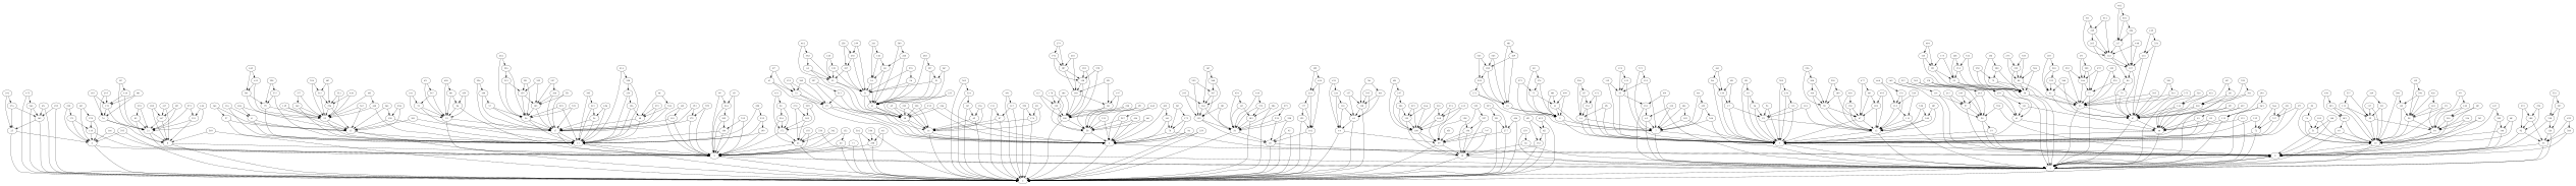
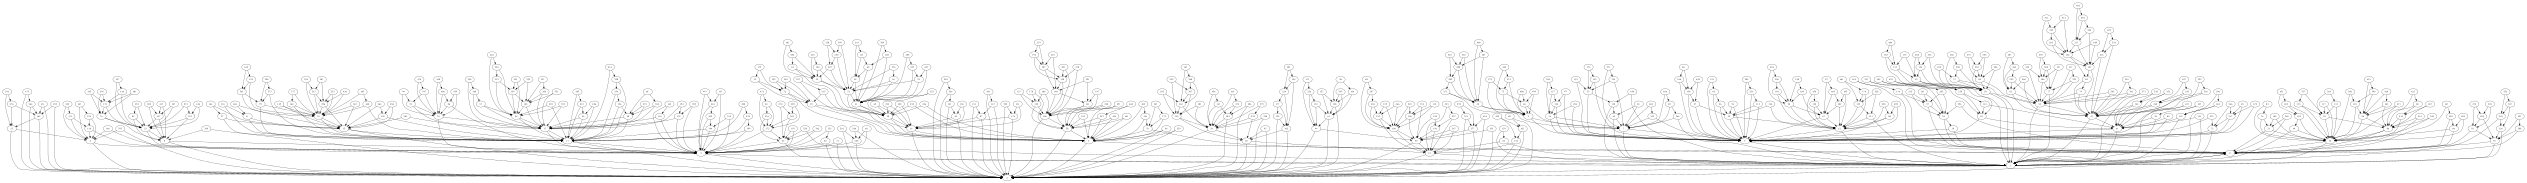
  digraph {
    fontname="PT Serif"
    node [fontname="PT Serif"]
    edge [fontname="PT Serif"]
    0
    1
    2
    3
    4
    5
    6
    7
    8
    9
    10
    11
    12
    13
    14
    15
    16
    17
    18
    19
    20
    21
    22
    23
    24
    25
    26
    27
    28
    29
    30
    31
    32
    33
    150
    34
    35
    36
    37
    38
    39
    40
    41
    42
    43
    44
    45
    46
    47
    48
    49
    50
    51
    52
    53
    54
    55
    56
    57
    58
    59
    60
    61
    62
    63
    64
    65
    66
    67
    68
    69
    70
    71
    72
    73
    74
    75
    76
    77
    78
    79
    80
    81
    82
    83
    84
    85
    86
    87
    88
    89
    90
    91
    92
    93
    94
    95
    96
    97
    98
    99
    100
    101
    102
    103
    104
    105
    106
    107
    108
    109
    110
    111
    112
    113
    114
    115
    116
    117
    118
    119
    120
    121
    122
    123
    124
    125
    126
    127
    128
    129
    130
    131
    132
    133
    134
    135
    136
    137
    138
    139
    140
    141
    142
    143
    144
    145
    146
    147
    148
    149
    151
    152
    153
    154
    155
    156
    157
    158
    159
    160
    161
    162
    163
    164
    165
    166
    167
    168
    169
    170
    171
    172
    173
    174
    175
    176
    177
    178
    179
    180
    181
    182
    183
    184
    185
    186
    187
    188
    189
    190
    191
    192
    193
    194
    195
    196
    197
    198
    199
    200
    201
    202
    203
    204
    205
    206
    207
    208
    209
    210
    211
    212
    213
    214
    215
    216
    217
    218
    219
    220
    221
    222
    223
    224
    225
    226
    227
    228
    229
    230
    231
    232
    233
    234
    235
    236
    237
    238
    239
    240
    241
    242
    243
    244
    245
    246
    247
    248
    249
    250
    251
    252
    253
    254
    255
    256
    257
    258
    259
    260
    261
    262
    263
    264
    265
    266
    267
    268
    269
    270
    271
    272
    273
    274
    275
    276
    277
    278
    279
    280
    281
    282
    283
    284
    285
    286
    287
    288
    289
    290
    291
    292
    293
    294
    295
    296
    297
    298
    299
    300
    301
    302
    303
    304
    305
    306
    307
    308
    309
    310
    311
    312
    313
    314
    315
    316
    317
    318
    319
    320
    321
    322
    323
    324
    325
    326
    327
    328
    329
    330
    331
    332
    333
    334
    335
    336
    337
    338
    339
    340
    341
    342
    343
    344
    345
    346
    347
    348
    349
    350
    351
    352
    353
    354
    355
    356
    357
    358
    359
    360
    361
    362
    363
    364
    365
    366
    367
    368
    369
    370
    371
    372
    373
    374
    375
    376
    377
    378
    379
    380
    381
    382
    383
    384
    385
    386
    387
    388
    389
    390
    391
    392
    393
    394
    395
    396
    397
    398
    399
    400
    401
    402
    403
    404
    405
    406
    407
    408
    409
    410
    411
    412
    413
    414
    415
    416
    417
    418
    419
    420
    421
    422
    423
    424
    425
    426
    427
    428
    429
    430
    431
    432
    433
    434
    435
    436
    437
    438
    439
    440
    441
    442
    443
    444
    445
    n447 [label=746]
    447
    448
    449
    450
    451
    452
    453
    454
    455
    456
    457
    458
    459
    460
    461
    462
    463
    464
    465
    466
    467
    468
    469
    470
    471
    472
    473
    474
    475
    476
    477
    478
    479
    480
    481
    482
    483
    484
    485
    486
    487
    488
    489
    490
    491
    492
    493
    494
    495
    496
    497
    498
    499
    0 -> 1
    1 -> 2
    2 -> 0
    3 -> 1
    3 -> 2
    4 -> 0
    4 -> 2
    5 -> 0
    5 -> 1
    6 -> 2
    6 -> 3
    7 -> 1
    7 -> 5
    8 -> 2
    8 -> 3
    9 -> 5
    9 -> 7
    10 -> 0
    10 -> 1
    11 -> 2
    11 -> 3
    12 -> 1
    12 -> 5
    13 -> 1
    13 -> 2
    14 -> 5
    14 -> 7
    15 -> 2
    15 -> 11
    16 -> 2
    16 -> 4
    17 -> 3
    17 -> 11
    18 -> 7
    18 -> 9
    19 -> 0
    19 -> 5
    20 -> 2
    20 -> 13
    21 -> 3
    21 -> 8
    22 -> 3
    22 -> 17
    23 -> 5
    23 -> 12
    24 -> 1
    24 -> 3
    25 -> 2
    25 -> 6
    26 -> 11
    26 -> 17
    27 -> 5
    27 -> 23
    28 -> 4
    28 -> 16
    29 -> 4
    29 -> 28
    30 -> 0
    30 -> 19
    31 -> 0
    31 -> 10
    32 -> 4
    32 -> 29
    33 -> 5
    33 -> 150
    150 -> 1
    150 -> 65
    34 -> 11
    34 -> 17
    35 -> 0
    35 -> 1
    36 -> 5
    36 -> 23
    37 -> 11
    37 -> 15
    38 -> 2
    38 -> 4
    39 -> 2
    39 -> 13
    40 -> 1
    40 -> 5
    41 -> 16
    41 -> 28
    42 -> 5
    42 -> 40
    43 -> 29
    43 -> 32
    44 -> 2
    44 -> 39
    45 -> 11
    45 -> 15
    46 -> 7
    46 -> 9
    47 -> 1
    47 -> 40
    48 -> 11
    48 -> 17
    49 -> 1
    49 -> 10
    50 -> 2
    50 -> 20
    51 -> 28
    51 -> 41
    52 -> 28
    52 -> 51
    53 -> 1
    53 -> 47
    54 -> 41
    54 -> 51
    55 -> 11
    55 -> 15
    56 -> 41
    56 -> 51
    57 -> 17
    57 -> 26
    58 -> 1
    58 -> 53
    59 -> 1
    59 -> 58
    60 -> 2
    60 -> 3
    61 -> 2
    61 -> 44
    62 -> 47
    62 -> 53
    63 -> 2
    63 -> 16
    64 -> 28
    64 -> 52
    65 -> 1
    65 -> 7
    66 -> 1
    66 -> 13
    67 -> 5
    67 -> 12
    68 -> 41
    68 -> 54
    69 -> 16
    69 -> 28
    70 -> 17
    70 -> 22
    71 -> 2
    71 -> 3
    72 -> 1
    72 -> 5
    73 -> 9
    73 -> 46
    74 -> 10
    74 -> 31
    75 -> 1
    75 -> 58
    76 -> 8
    76 -> 21
    77 -> 1
    77 -> 53
    78 -> 0
    78 -> 4
    79 -> 47
    79 -> 53
    80 -> 47
    80 -> 79
    81 -> 5
    81 -> 40
    82 -> 10
    82 -> 74
    83 -> 5
    83 -> 36
    84 -> 0
    84 -> 10
    85 -> 8
    85 -> 21
    86 -> 3
    86 -> 22
    87 -> 2
    87 -> 16
    88 -> 53
    88 -> 58
    89 -> 5
    89 -> 40
    90 -> 12
    90 -> 67
    91 -> 41
    91 -> 51
    92 -> 0
    92 -> 35
    93 -> 10
    93 -> 84
    94 -> 5
    94 -> 23
    95 -> 2
    95 -> 20
    96 -> 2
    96 -> 4
    97 -> 0
    97 -> 30
    98 -> 10
    98 -> 84
    99 -> 11
    99 -> 55
    100 -> 2
    100 -> 38
    101 -> 3
    101 -> 17
    102 -> 2
    102 -> 20
    103 -> 5
    103 -> 7
    104 -> 12
    104 -> 90
    105 -> 17
    105 -> 26
    106 -> 53
    106 -> 77
    107 -> 47
    107 -> 80
    108 -> 13
    108 -> 39
    109 -> 10
    109 -> 49
    110 -> 44
    110 -> 61
    111 -> 1
    111 -> 12
    112 -> 1
    112 -> 40
    113 -> 10
    113 -> 93
    114 -> 0
    114 -> 97
    115 -> 5
    115 -> 23
    116 -> 11
    116 -> 45
    117 -> 10
    117 -> 93
    118 -> 3
    118 -> 6
    119 -> 5
    119 -> 33
    120 -> 51
    120 -> 52
    121 -> 1
    121 -> 40
    122 -> 80
    122 -> 107
    123 -> 38
    123 -> 100
    124 -> 12
    124 -> 23
    125 -> 13
    125 -> 108
    126 -> 1
    126 -> 35
    127 -> 100
    127 -> 123
    128 -> 2
    128 -> 61
    129 -> 20
    129 -> 50
    130 -> 12
    130 -> 67
    131 -> 2
    131 -> 87
    132 -> 2
    132 -> 13
    133 -> 29
    133 -> 32
    134 -> 5
    134 -> 14
    135 -> 2
    135 -> 102
    136 -> 11
    136 -> 48
    137 -> 61
    137 -> 128
    138 -> 5
    138 -> 27
    139 -> 26
    139 -> 105
    140 -> 54
    140 -> 68
    141 -> 40
    141 -> 42
    142 -> 38
    142 -> 100
    143 -> 2
    143 -> 63
    144 -> 40
    144 -> 47
    145 -> 10
    145 -> 98
    146 -> 0
    146 -> 10
    147 -> 2
    147 -> 87
    148 -> 100
    148 -> 142
    149 -> 15
    149 -> 55
    151 -> 58
    151 -> 59
    152 -> 3
    152 -> 60
    153 -> 5
    153 -> 33
    154 -> 58
    154 -> 59
    155 -> 12
    155 -> 111
    156 -> 16
    156 -> 63
    157 -> 14
    157 -> 134
    158 -> 100
    158 -> 148
    159 -> 1
    159 -> 66
    160 -> 11
    160 -> 55
    161 -> 4
    161 -> 78
    162 -> 50
    162 -> 129
    163 -> 58
    163 -> 151
    164 -> 15
    164 -> 37
    165 -> 2
    165 -> 25
    166 -> 3
    166 -> 6
    167 -> 8
    167 -> 21
    168 -> 39
    168 -> 108
    169 -> 0
    169 -> 114
    170 -> 21
    170 -> 76
    171 -> 6
    171 -> 118
    172 -> 3
    172 -> 24
    173 -> 4
    173 -> 78
    174 -> 2
    174 -> 16
    175 -> 59
    175 -> 151
    176 -> 12
    176 -> 155
    177 -> 102
    177 -> 135
    178 -> 38
    178 -> 123
    179 -> 3
    179 -> 17
    180 -> 17
    180 -> 57
    181 -> 50
    181 -> 129
    182 -> 2
    182 -> 50
    183 -> 76
    183 -> 170
    184 -> 3
    184 -> 11
    185 -> 10
    185 -> 31
    186 -> 100
    186 -> 123
    187 -> 148
    187 -> 158
    188 -> 35
    188 -> 92
    189 -> 67
    189 -> 90
    190 -> 11
    190 -> 15
    191 -> 5
    191 -> 83
    192 -> 17
    192 -> 179
    193 -> 3
    193 -> 24
    194 -> 158
    194 -> 187
    195 -> 7
    195 -> 33
    196 -> 13
    196 -> 39
    197 -> 38
    197 -> 142
    198 -> 39
    198 -> 196
    199 -> 3
    199 -> 11
    200 -> 90
    200 -> 104
    201 -> 11
    201 -> 15
    202 -> 12
    202 -> 67
    203 -> 107
    203 -> 122
    204 -> 108
    204 -> 125
    205 -> 10
    205 -> 109
    206 -> 17
    206 -> 105
    207 -> 51
    207 -> 52
    208 -> 8
    208 -> 167
    209 -> 3
    209 -> 184
    210 -> 10
    210 -> 84
    211 -> 10
    211 -> 93
    212 -> 4
    212 -> 38
    213 -> 5
    213 -> 72
    214 -> 0
    214 -> 84
    215 -> 30
    215 -> 97
    216 -> 47
    216 -> 107
    217 -> 107
    217 -> 122
    218 -> 148
    218 -> 187
    219 -> 108
    219 -> 125
    220 -> 38
    220 -> 100
    221 -> 11
    221 -> 34
    222 -> 6
    222 -> 171
    223 -> 53
    223 -> 62
    224 -> 102
    224 -> 177
    225 -> 16
    225 -> 28
    226 -> 44
    226 -> 110
    227 -> 105
    227 -> 206
    228 -> 16
    228 -> 28
    229 -> 122
    229 -> 203
    230 -> 58
    230 -> 75
    231 -> 142
    231 -> 148
    232 -> 58
    232 -> 88
    233 -> 28
    233 -> 41
    234 -> 11
    234 -> 136
    235 -> 4
    235 -> 28
    236 -> 5
    236 -> 115
    237 -> 13
    237 -> 196
    238 -> 2
    238 -> 3
    239 -> 42
    239 -> 141
    240 -> 40
    240 -> 47
    241 -> 22
    241 -> 70
    242 -> 84
    242 -> 210
    243 -> 40
    243 -> 240
    244 -> 3
    244 -> 209
    245 -> 52
    245 -> 120
    246 -> 4
    246 -> 28
    247 -> 13
    247 -> 39
    248 -> 5
    248 -> 12
    249 -> 30
    249 -> 97
    250 -> 51
    250 -> 207
    251 -> 8
    251 -> 21
    252 -> 53
    252 -> 106
    253 -> 21
    253 -> 85
    254 -> 24
    254 -> 172
    255 -> 11
    255 -> 199
    256 -> 90
    256 -> 200
    257 -> 41
    257 -> 91
    258 -> 207
    258 -> 250
    259 -> 2
    259 -> 4
    260 -> 41
    260 -> 68
    261 -> 54
    261 -> 140
    262 -> 24
    262 -> 172
    263 -> 1
    263 -> 112
    264 -> 15
    264 -> 190
    265 -> 62
    265 -> 223
    266 -> 108
    266 -> 125
    267 -> 41
    267 -> 91
    268 -> 59
    268 -> 154
    269 -> 93
    269 -> 211
    270 -> 24
    270 -> 262
    271 -> 9
    271 -> 18
    272 -> 92
    272 -> 188
    273 -> 9
    273 -> 73
    274 -> 9
    274 -> 73
    275 -> 88
    275 -> 232
    276 -> 25
    276 -> 165
    277 -> 2
    277 -> 39
    278 -> 6
    278 -> 118
    279 -> 187
    279 -> 194
    280 -> 11
    280 -> 255
    281 -> 100
    281 -> 158
    282 -> 18
    282 -> 271
    283 -> 41
    283 -> 257
    284 -> 107
    284 -> 217
    285 -> 30
    285 -> 97
    286 -> 15
    286 -> 190
    287 -> 62
    287 -> 265
    288 -> 18
    288 -> 282
    289 -> 0
    289 -> 146
    290 -> 112
    290 -> 263
    291 -> 17
    291 -> 48
    292 -> 25
    292 -> 276
    293 -> 129
    293 -> 162
    294 -> 92
    294 -> 188
    295 -> 76
    295 -> 170
    296 -> 15
    296 -> 55
    297 -> 108
    297 -> 204
    298 -> 2
    298 -> 50
    299 -> 51
    299 -> 250
    300 -> 58
    300 -> 75
    301 -> 47
    301 -> 240
    302 -> 2
    302 -> 238
    303 -> 47
    303 -> 53
    304 -> 217
    304 -> 284
    305 -> 42
    305 -> 239
    306 -> 58
    306 -> 88
    307 -> 129
    307 -> 162
    308 -> 77
    308 -> 106
    309 -> 41
    309 -> 260
    310 -> 108
    310 -> 168
    311 -> 122
    311 -> 229
    312 -> 3
    312 -> 184
    313 -> 4
    313 -> 29
    314 -> 122
    314 -> 229
    315 -> 55
    315 -> 296
    316 -> 58
    316 -> 154
    317 -> 5
    317 -> 72
    318 -> 1
    318 -> 126
    319 -> 26
    319 -> 139
    320 -> 40
    320 -> 144
    321 -> 26
    321 -> 139
    322 -> 20
    322 -> 50
    323 -> 11
    323 -> 26
    324 -> 2
    324 -> 143
    325 -> 282
    325 -> 288
    326 -> 26
    326 -> 319
    327 -> 126
    327 -> 318
    328 -> 111
    328 -> 155
    329 -> 129
    329 -> 307
    330 -> 12
    330 -> 248
    331 -> 17
    331 -> 105
    332 -> 318
    332 -> 327
    333 -> 88
    333 -> 232
    334 -> 17
    334 -> 48
    335 -> 53
    335 -> 77
    336 -> 17
    336 -> 180
    337 -> 93
    337 -> 113
    338 -> 1
    338 -> 24
    339 -> 47
    339 -> 301
    340 -> 0
    340 -> 31
    341 -> 172
    341 -> 254
    342 -> 3
    342 -> 24
    343 -> 10
    343 -> 84
    344 -> 1
    344 -> 7
    345 -> 78
    345 -> 173
    346 -> 5
    346 -> 138
    347 -> 22
    347 -> 70
    348 -> 55
    348 -> 99
    349 -> 50
    349 -> 182
    350 -> 90
    350 -> 189
    351 -> 2
    351 -> 277
    352 -> 55
    352 -> 296
    353 -> 105
    353 -> 139
    354 -> 55
    354 -> 315
    355 -> 13
    355 -> 237
    356 -> 47
    356 -> 216
    357 -> 30
    357 -> 285
    358 -> 11
    358 -> 234
    359 -> 277
    359 -> 351
    360 -> 47
    360 -> 62
    361 -> 47
    361 -> 53
    362 -> 29
    362 -> 32
    363 -> 2
    363 -> 324
    364 -> 2
    364 -> 165
    365 -> 18
    365 -> 288
    366 -> 72
    366 -> 317
    367 -> 15
    367 -> 55
    368 -> 162
    368 -> 307
    369 -> 2
    369 -> 8
    370 -> 17
    370 -> 26
    371 -> 7
    371 -> 195
    372 -> 50
    372 -> 182
    373 -> 1
    373 -> 53
    374 -> 39
    374 -> 168
    375 -> 11
    375 -> 99
    376 -> 51
    376 -> 56
    377 -> 55
    377 -> 160
    378 -> 100
    378 -> 158
    379 -> 50
    379 -> 322
    380 -> 10
    380 -> 145
    381 -> 47
    381 -> 361
    382 -> 52
    382 -> 64
    383 -> 11
    383 -> 221
    384 -> 2
    384 -> 182
    385 -> 5
    385 -> 236
    386 -> 2
    386 -> 238
    387 -> 4
    387 -> 38
    388 -> 0
    388 -> 35
    389 -> 172
    389 -> 262
    390 -> 98
    390 -> 145
    391 -> 21
    391 -> 251
    392 -> 2
    392 -> 174
    393 -> 2
    393 -> 6
    394 -> 0
    394 -> 30
    395 -> 61
    395 -> 128
    396 -> 14
    396 -> 157
    397 -> 4
    397 -> 313
    398 -> 99
    398 -> 375
    399 -> 3
    399 -> 179
    400 -> 22
    400 -> 86
    401 -> 84
    401 -> 98
    402 -> 217
    402 -> 304
    403 -> 296
    403 -> 315
    404 -> 7
    404 -> 103
    405 -> 4
    405 -> 161
    406 -> 15
    406 -> 45
    407 -> 84
    407 -> 210
    408 -> 61
    408 -> 128
    409 -> 18
    409 -> 288
    410 -> 3
    410 -> 238
    411 -> 16
    411 -> 174
    412 -> 7
    412 -> 65
    413 -> 55
    413 -> 348
    414 -> 21
    414 -> 170
    415 -> 108
    415 -> 168
    416 -> 11
    416 -> 358
    417 -> 8
    417 -> 167
    418 -> 50
    418 -> 372
    419 -> 98
    419 -> 390
    420 -> 55
    420 -> 296
    421 -> 84
    421 -> 242
    422 -> 53
    422 -> 335
    423 -> 21
    423 -> 167
    424 -> 4
    424 -> 38
    425 -> 2
    425 -> 132
    426 -> 98
    426 -> 401
    427 -> 21
    427 -> 414
    428 -> 108
    428 -> 297
    429 -> 216
    429 -> 356
    430 -> 109
    430 -> 205
    431 -> 5
    431 -> 317
    432 -> 2
    432 -> 165
    433 -> 35
    433 -> 388
    434 -> 50
    434 -> 349
    435 -> 132
    435 -> 425
    436 -> 58
    436 -> 300
    437 -> 1
    437 -> 47
+   438 -> 2
    438 -> 39
    439 -> 22
    439 -> 86
    440 -> 11
    440 -> 55
    441 -> 4
    441 -> 38
    442 -> 3
    442 -> 244
    443 -> 9
    443 -> 274
    444 -> 21
    444 -> 251
    445 -> 3
    445 -> 101
    n447 -> 128
    n447 -> 408
    447 -> 0
    447 -> 289
    448 -> 107
    448 -> 122
    449 -> 6
    449 -> 278
    450 -> 27
    450 -> 138
    451 -> 172
    451 -> 341
    452 -> 40
    452 -> 144
    453 -> 2
    453 -> 425
    454 -> 102
    454 -> 224
    455 -> 7
    455 -> 344
    456 -> 12
    456 -> 130
    457 -> 240
    457 -> 243
    458 -> 22
    458 -> 400
    459 -> 3
    459 -> 244
    460 -> 155
    460 -> 176
    461 -> 138
    461 -> 346
    462 -> 52
    462 -> 382
    463 -> 162
    463 -> 368
    464 -> 26
    464 -> 326
    465 -> 348
    465 -> 413
    466 -> 7
    466 -> 455
    467 -> 48
    467 -> 334
    468 -> 4
    468 -> 387
    469 -> 67
    469 -> 202
    470 -> 44
    470 -> 226
    471 -> 10
    471 -> 98
    472 -> 5
    472 -> 134
    473 -> 5
    473 -> 317
    474 -> 33
    474 -> 153
    475 -> 2
    475 -> 364
    476 -> 22
    476 -> 347
    477 -> 67
    477 -> 469
    478 -> 42
    478 -> 239
    479 -> 32
    479 -> 43
    480 -> 18
    480 -> 409
    481 -> 76
    481 -> 170
    482 -> 10
    482 -> 146
    483 -> 224
    483 -> 454
    484 -> 151
    484 -> 163
    485 -> 55
    485 -> 440
    486 -> 11
    486 -> 34
    487 -> 5
    487 -> 81
    488 -> 9
    488 -> 46
    489 -> 12
    489 -> 248
    490 -> 1
    490 -> 150
    491 -> 2
    491 -> 147
    492 -> 106
    492 -> 308
    493 -> 12
    493 -> 202
    494 -> 2
    494 -> 277
    495 -> 2
    495 -> 165
    496 -> 5
    496 -> 14
    497 -> 77
    497 -> 106
    498 -> 38
    498 -> 100
    499 -> 9
    499 -> 46
  }
